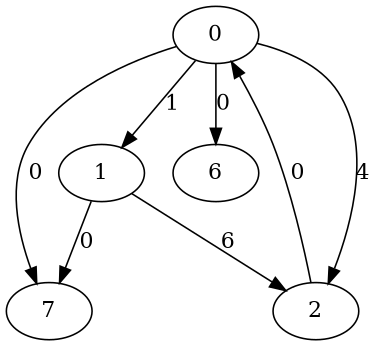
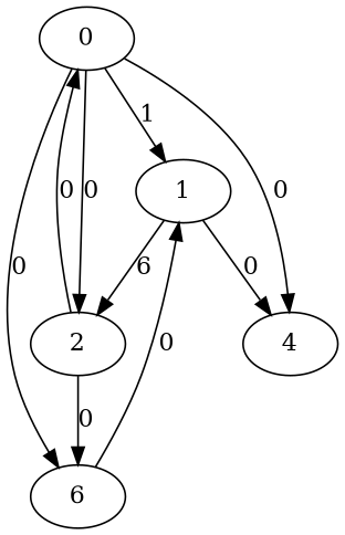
  digraph {
    0
    1
    2
    n4 [label=6]
-   4 [label=7]
+   4
    0 -> 1 [label=1]
-   0 -> 2 [label=4]
+   0 -> 2 [label=0]
    0 -> n4 [label=0]
    0 -> 4 [label=0]
    1 -> 2 [label=6]
    1 -> 4 [label=0]
    2 -> 0 [label=0]
+   2 -> n4 [label=0]
+   n4 -> 1 [label=0]
  }
